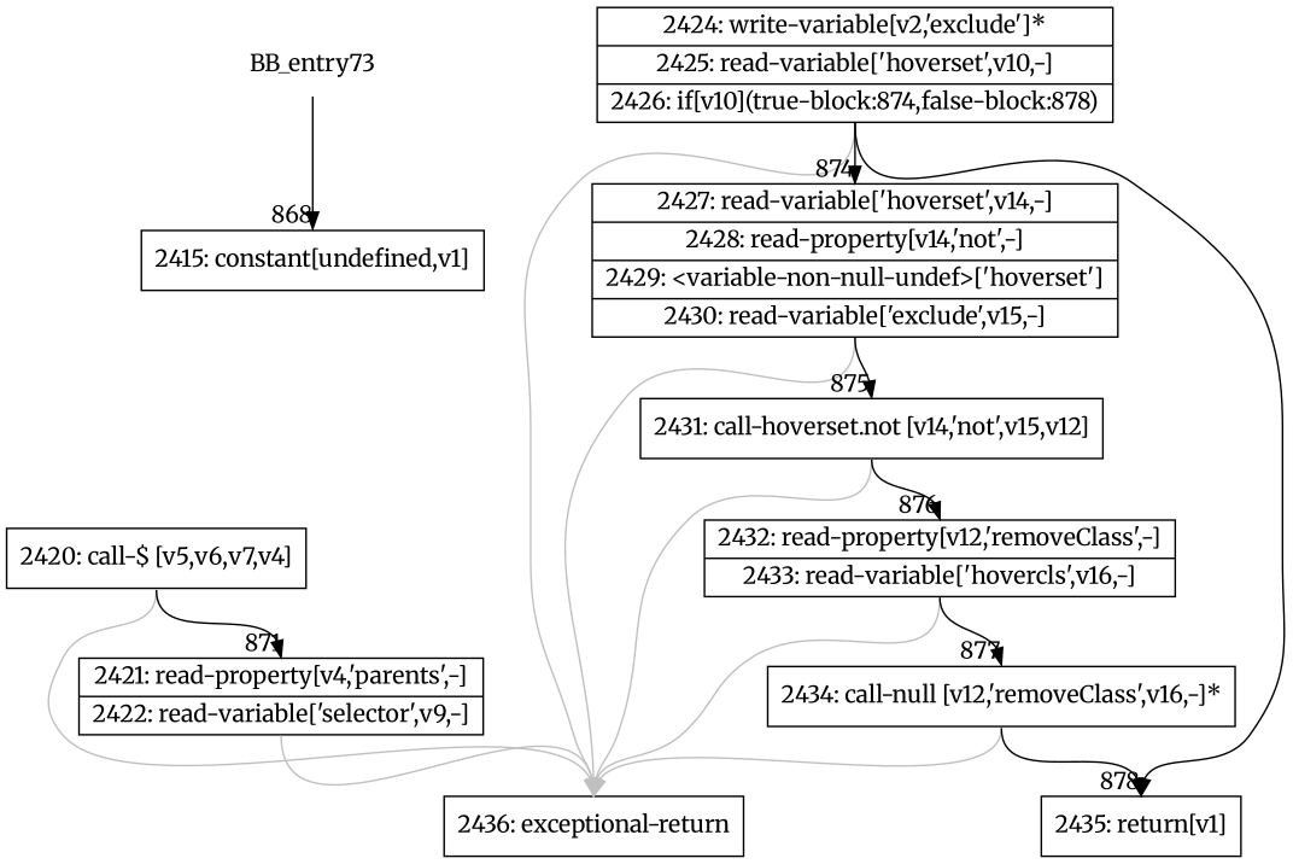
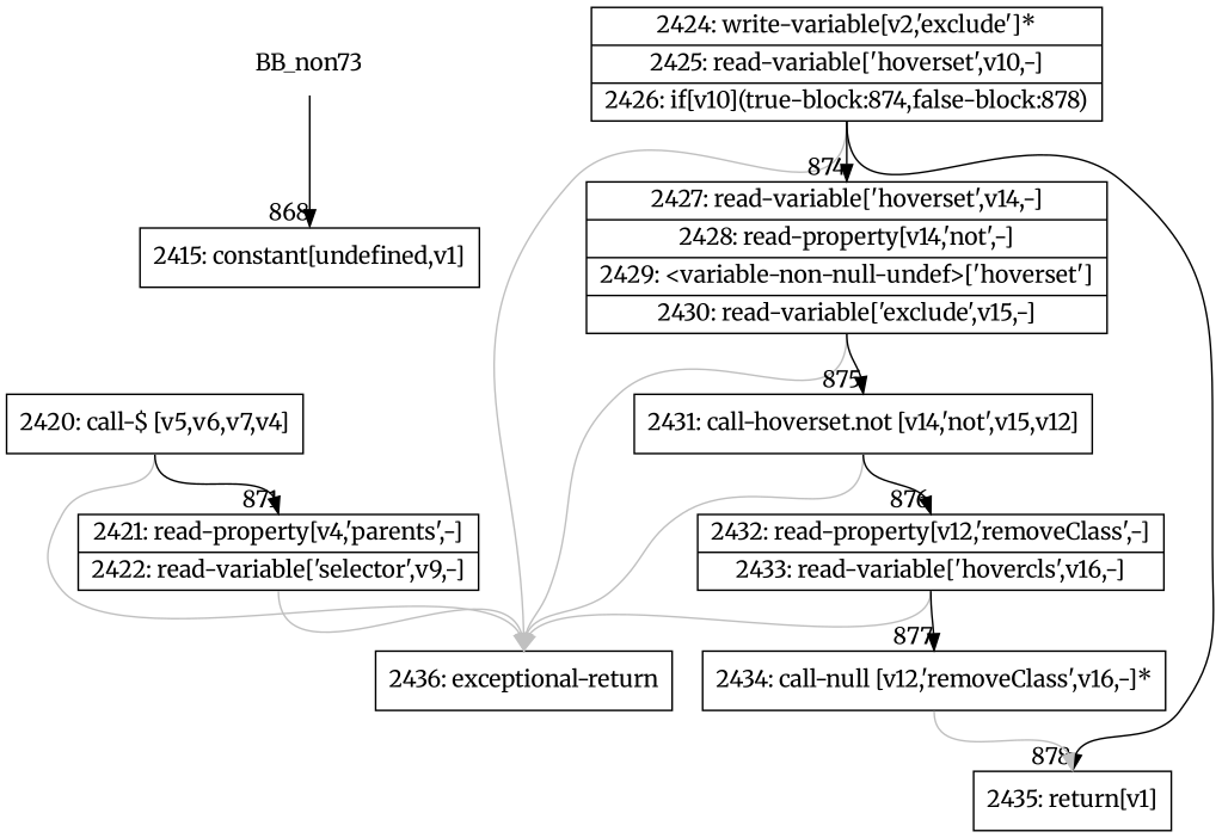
  digraph {
    fontname=Merriweather
    rankdir=TD
    node [fontname=Merriweather shape=record]
    edge [fontname=Merriweather headport=n tailport=s]
-   BB_entry73 [shape=none]
+   BB_entry73 [shape=none label=BB_non73]
    n2 [label="{2415: constant[undefined,v1]}"]
    n3 [label="{2420: call-$ [v5,v6,v7,v4]}"]
    n4 [label="{2436: exceptional-return}"]
    n5 [label="{2421: read-property[v4,'parents',-]|2422: read-variable['selector',v9,-]}"]
    n6 [label="{2424: write-variable[v2,'exclude']*|2425: read-variable['hoverset',v10,-]|2426: if[v10](true-block:874,false-block:878)}"]
    n7 [label="{2427: read-variable['hoverset',v14,-]|2428: read-property[v14,'not',-]|2429: \<variable-non-null-undef\>['hoverset']|2430: read-variable['exclude',v15,-]}"]
    n8 [label="{2435: return[v1]}"]
    n9 [label="{2431: call-hoverset.not [v14,'not',v15,v12]}"]
    n10 [label="{2432: read-property[v12,'removeClass',-]|2433: read-variable['hovercls',v16,-]}"]
    n11 [label="{2434: call-null [v12,'removeClass',v16,-]*}"]
    BB_entry73 -> n2 [headlabel="    868"]
    n3 -> n4 [color=gray]
    n3 -> n5 [headlabel="      871"]
    n5 -> n4 [color=gray]
    n6 -> n4 [color=gray]
    n6 -> n7 [headlabel="      874"]
    n6 -> n8 [headlabel="      878"]
    n7 -> n4 [color=gray]
    n7 -> n9 [headlabel="      875"]
    n9 -> n4 [color=gray]
    n9 -> n10 [headlabel="      876"]
    n10 -> n4 [color=gray]
    n10 -> n11 [headlabel="      877"]
-   n11 -> n4 [color=gray]
-   n11 -> n8
+   n11 -> n8 [color=gray]
  }
